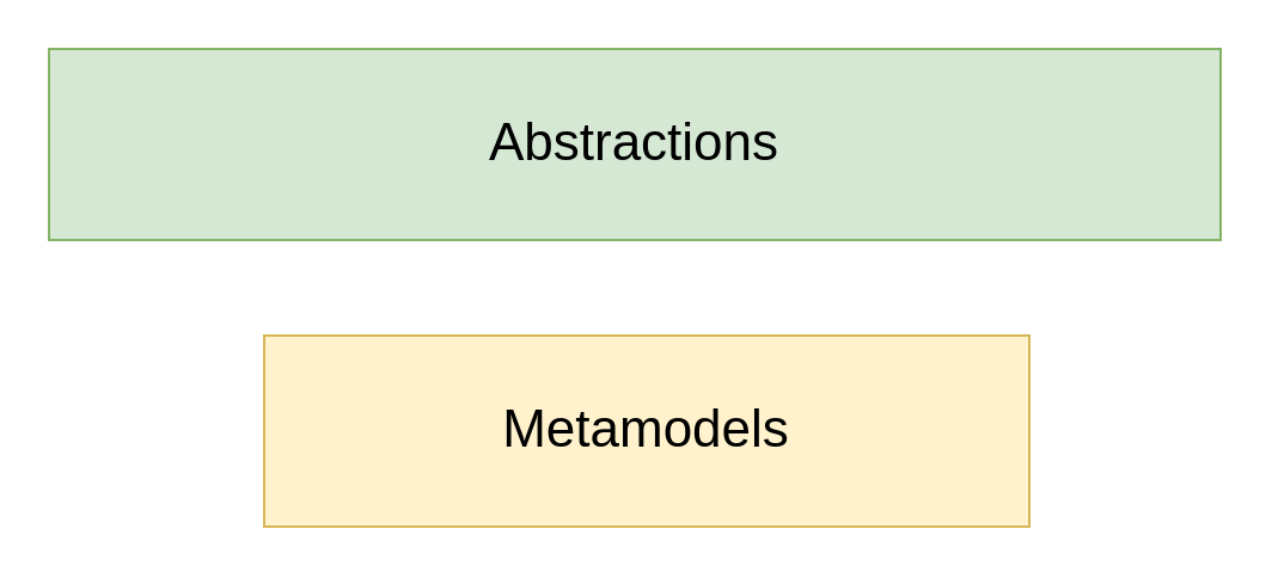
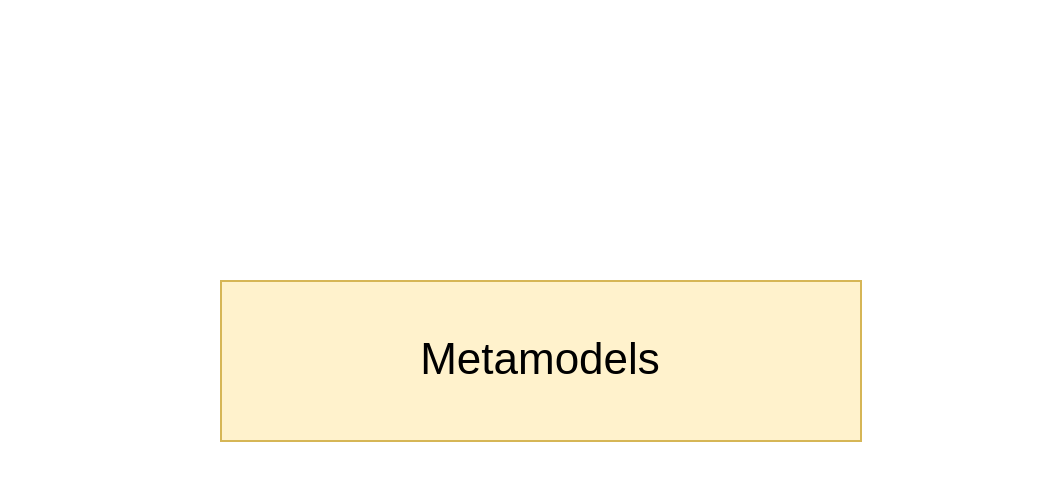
  <mxCell id="0" />
  <mxCell id="1" parent="0" />
  <mxCell id="2" value="Metamodels" style="rounded=0;whiteSpace=wrap;html=1;fontSize=22;fillColor=#fff2cc;strokeColor=#d6b656;" vertex="1" parent="1"><mxGeometry x="110" y="140" width="320" height="80" as="geometry" /></mxCell>
- <mxCell id="3" value="Abstractions" style="rounded=0;whiteSpace=wrap;html=1;fontSize=22;fillColor=#d5e8d4;strokeColor=#82b366;" vertex="1" parent="1"><mxGeometry x="20" y="20" width="490" height="80" as="geometry" /></mxCell>
